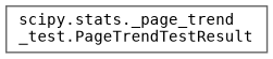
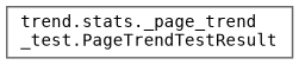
  digraph {
    rankdir=LR
    fontname="DejaVu Sans Mono"
-   n1 [color=grey40 fillcolor=white fontname="DejaVu Sans Mono" fontsize=10 height=0.2 label="scipy.stats._page_trend\l_test.PageTrendTestResult" shape=box style=filled width=0.4]
+   n1 [color=grey40 fillcolor=white fontname="DejaVu Sans Mono" fontsize=10 height=0.2 label="trend.stats._page_trend\l_test.PageTrendTestResult" shape=box style=filled width=0.4]
  }
